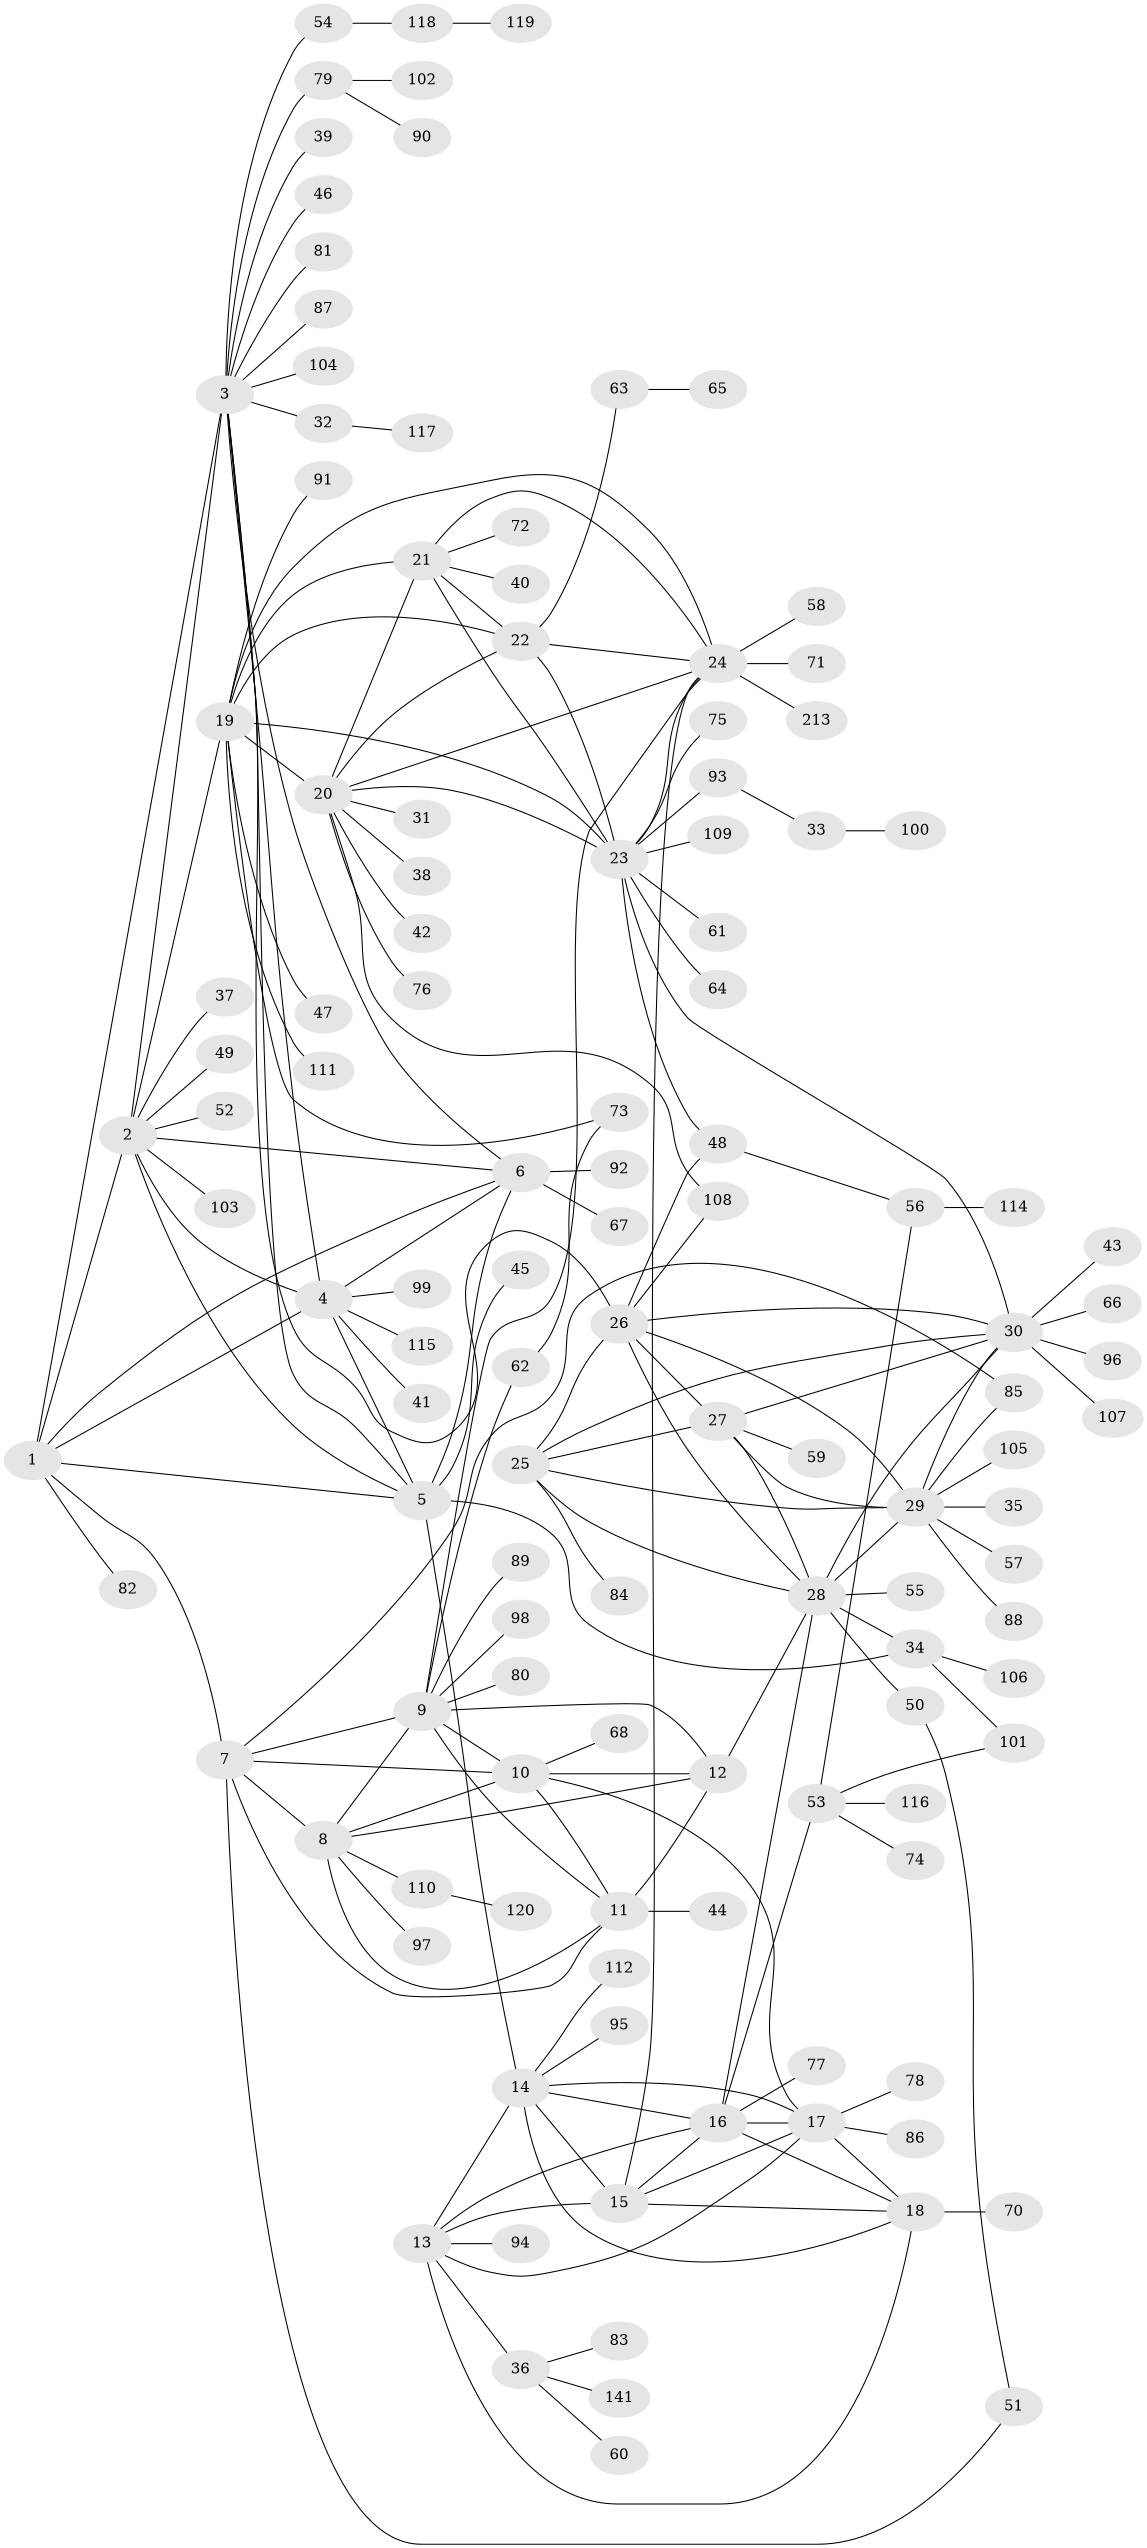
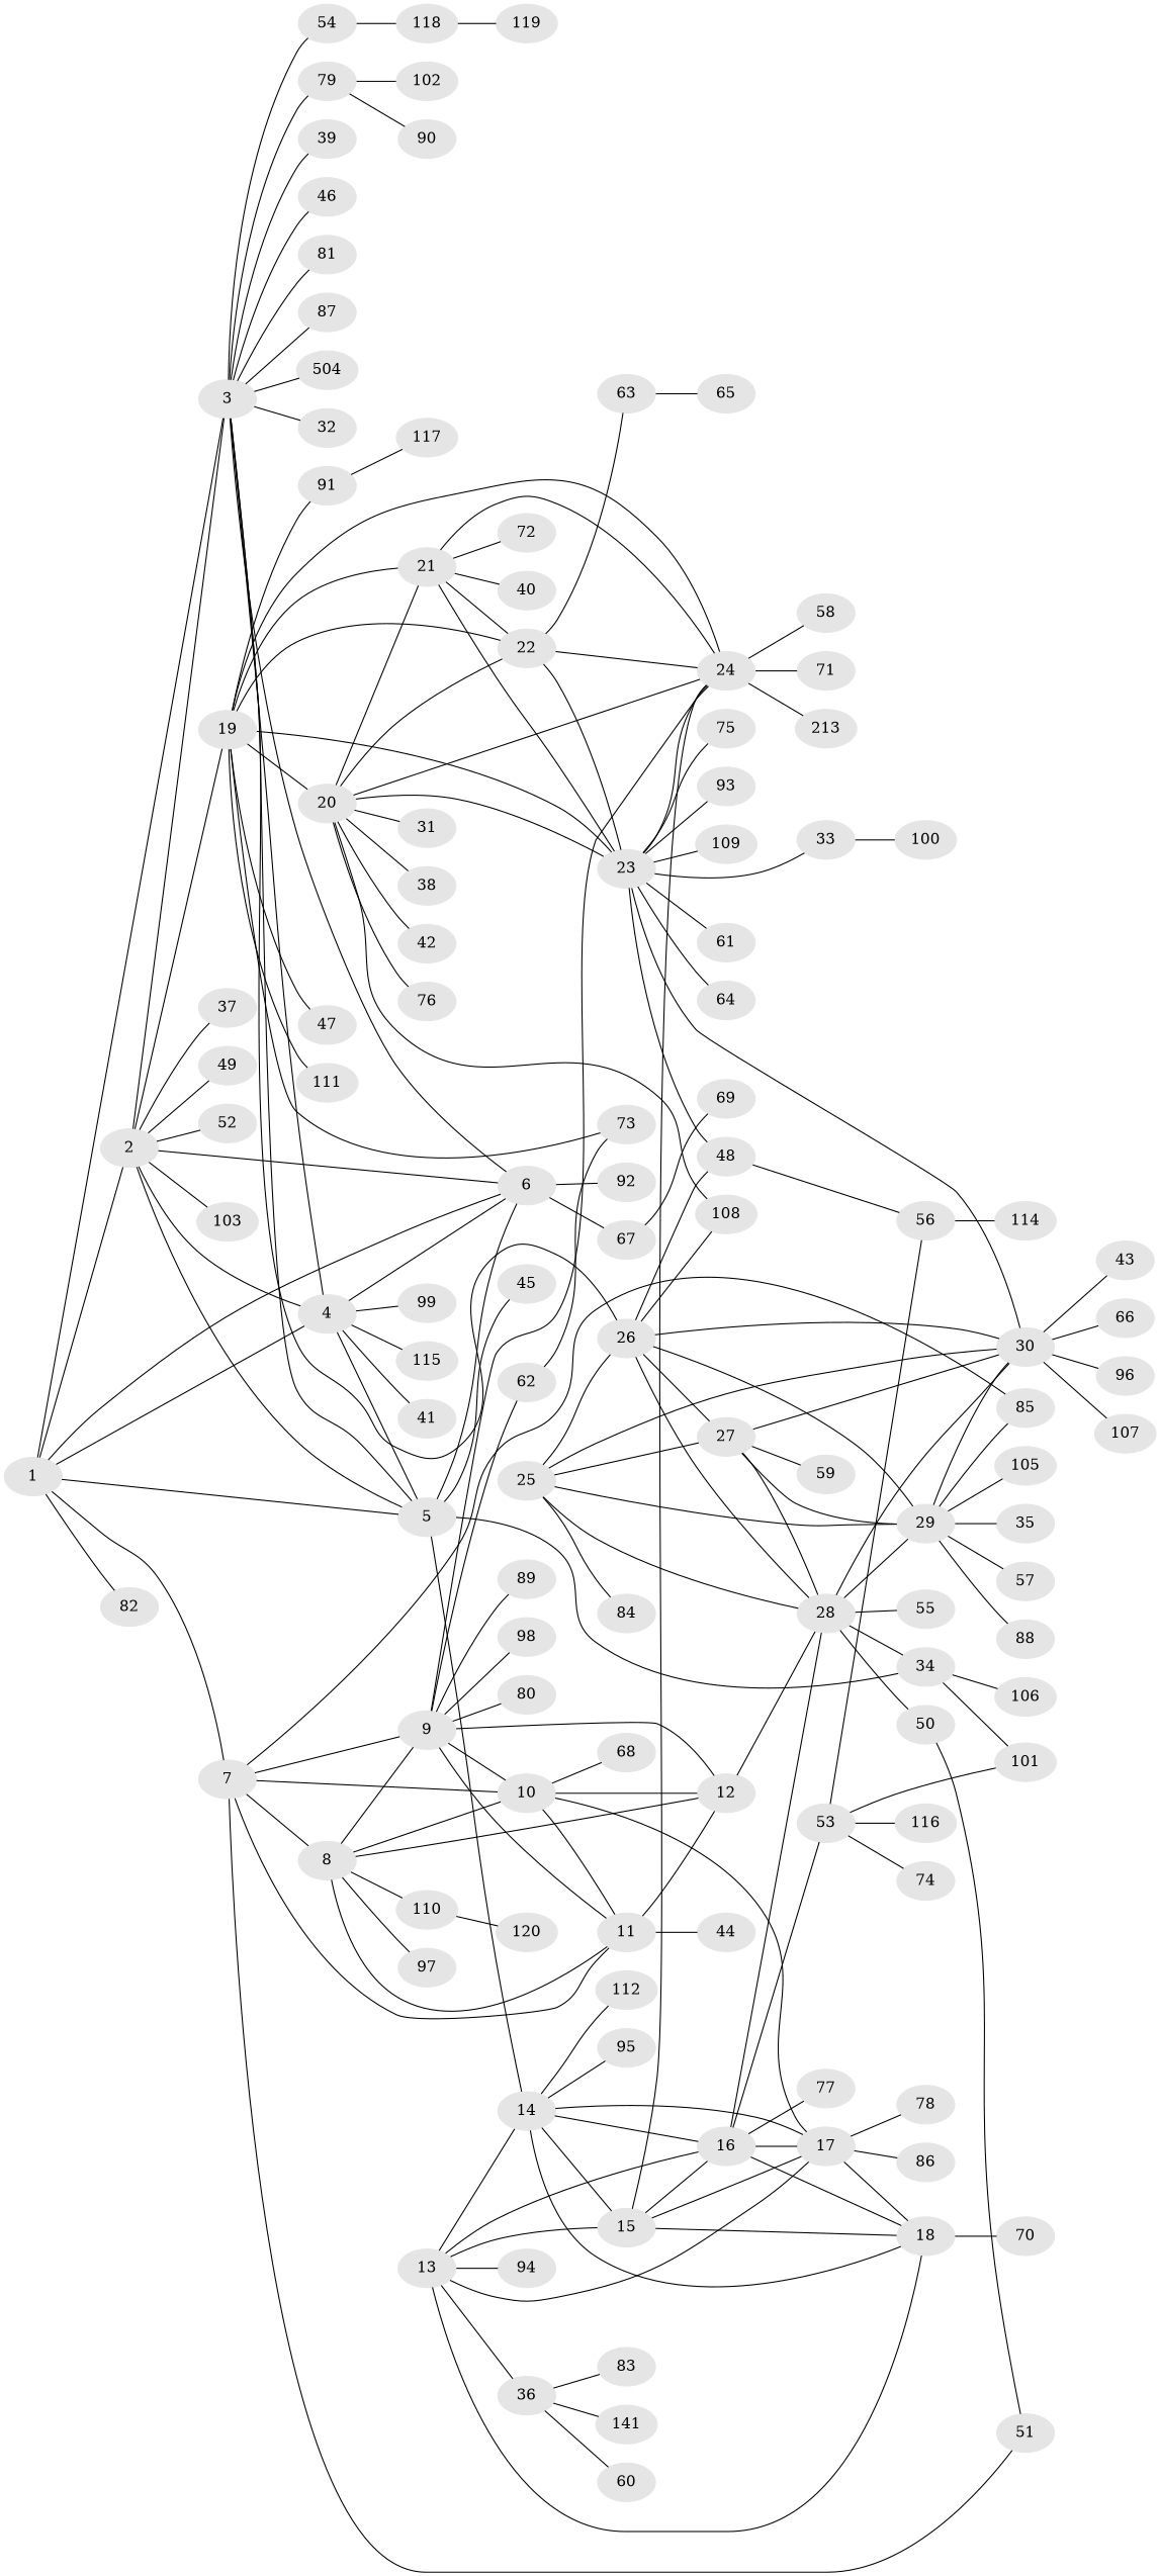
  graph {
    rankdir=LR
    node [color=gray90 style=filled]
    1
    2
    3
    4
    5
    6
    7
    82
    19
    37
    49
    52
    103
    26
    32
    39
    46
    54
    79
    81
    87
-   104
+   104 [label=504]
    41
    99
    115
    14
    34
    45
    67
    92
    8
    9
    10
    11
    51
    85
    24
    20
    21
    22
    23
    47
    73
    91
    111
    28
    108
    30
    48
    27
    29
    118
    90
    102
    17
    15
    16
    18
    95
    112
    101
    106
+   69
    12
    97
    110
    62
    80
    89
    98
    68
    44
    120
    58
    71
    n76 [label=213]
    78
    86
    50
    55
    13
    36
    94
    53
    77
    70
    60
    83
    n89 [label=141]
    56
    74
    116
    31
    38
    42
    76
    40
    72
    63
    33
    61
    64
    75
    93
    109
    117
    65
    43
    66
    96
    107
    100
    25
    84
    59
    35
    57
    88
    105
    114
    119
    1 -- 2
    1 -- 3
    1 -- 4
    1 -- 5
    1 -- 6
    1 -- 7
    1 -- 82
    2 -- 3
    2 -- 4
    2 -- 5
    2 -- 6
    2 -- 19
    2 -- 37
    2 -- 49
    2 -- 52
    2 -- 103
    3 -- 4
    3 -- 5
    3 -- 6
    3 -- 26
    3 -- 32
    3 -- 39
    3 -- 46
    3 -- 54
    3 -- 79
    3 -- 81
    3 -- 87
    3 -- 104
    4 -- 5
    4 -- 6
    4 -- 41
    4 -- 99
    4 -- 115
    5 -- 6
    5 -- 14
    5 -- 34
    5 -- 45
    6 -- 67
    6 -- 92
    7 -- 8
    7 -- 9
    7 -- 10
    7 -- 11
    7 -- 51
    7 -- 85
    19 -- 24
    19 -- 20
    19 -- 21
    19 -- 22
    19 -- 23
    19 -- 47
    19 -- 73
    19 -- 91
    19 -- 111
    26 -- 28
    26 -- 108
    26 -- 30
    26 -- 48
    26 -- 27
    26 -- 29
    54 -- 118
    79 -- 90
    79 -- 102
    14 -- 17
    14 -- 15
    14 -- 16
    14 -- 18
    14 -- 95
    14 -- 112
    34 -- 101
    34 -- 106
+   67 -- 69
    8 -- 9
    8 -- 10
    8 -- 11
    8 -- 12
    8 -- 97
    8 -- 110
    9 -- 10
    9 -- 11
    9 -- 24
    9 -- 12
    9 -- 62
    9 -- 80
    9 -- 89
    9 -- 98
    10 -- 11
    10 -- 17
    10 -- 12
    10 -- 68
    11 -- 12
    11 -- 44
    24 -- 58
    24 -- 71
    24 -- n76
    20 -- 24
    20 -- 21
    20 -- 22
    20 -- 23
    20 -- 108
    20 -- 31
    20 -- 38
    20 -- 42
    20 -- 76
    21 -- 24
    21 -- 22
    21 -- 23
    21 -- 40
    21 -- 72
    22 -- 24
    22 -- 23
    22 -- 63
    23 -- 24
    23 -- 30
    23 -- 48
-   93 -- 33
+   23 -- 33
    23 -- 61
    23 -- 64
    23 -- 75
    23 -- 93
    23 -- 109
-   32 -- 117
+   91 -- 117
    28 -- 34
    28 -- 30
    28 -- 29
    28 -- 50
    28 -- 55
    30 -- 43
    30 -- 66
    30 -- 96
    30 -- 107
    48 -- 56
    27 -- 28
    27 -- 30
    27 -- 29
    27 -- 59
    29 -- 85
    29 -- 30
    29 -- 35
    29 -- 57
    29 -- 88
    29 -- 105
    118 -- 119
    17 -- 18
    17 -- 78
    17 -- 86
    15 -- 24
    15 -- 17
    15 -- 16
    15 -- 18
    16 -- 28
    16 -- 17
    16 -- 18
    16 -- 53
    16 -- 77
    18 -- 70
    12 -- 28
    110 -- 120
    62 -- 73
    50 -- 51
    13 -- 14
    13 -- 17
    13 -- 15
    13 -- 16
    13 -- 18
    13 -- 36
    13 -- 94
    36 -- 60
    36 -- 83
    36 -- n89
    53 -- 101
    53 -- 56
    53 -- 74
    53 -- 116
    56 -- 114
    63 -- 65
    33 -- 100
    25 -- 26
    25 -- 28
    25 -- 30
    25 -- 27
    25 -- 29
    25 -- 84
  }
